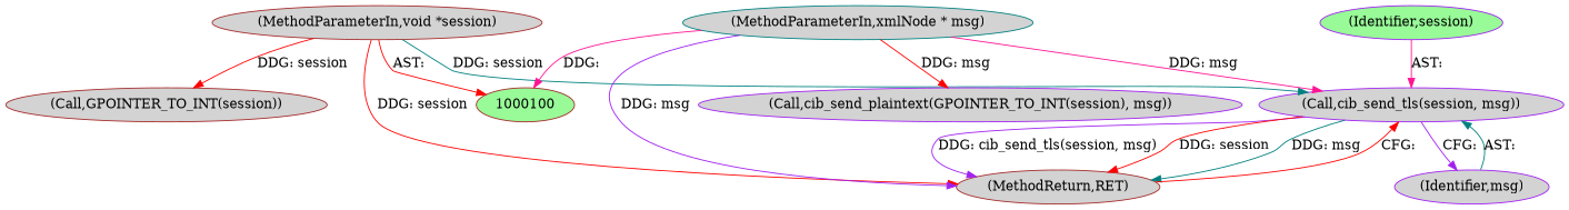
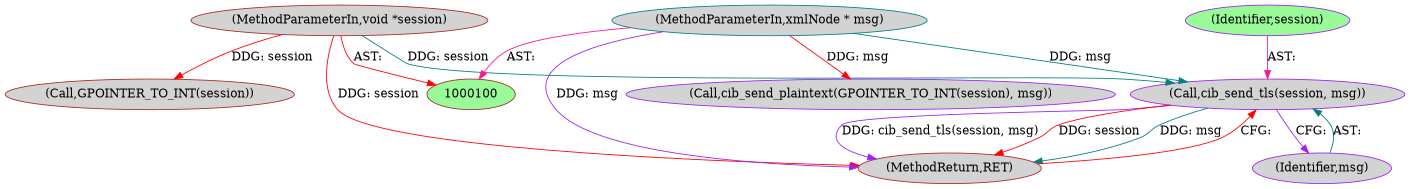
  digraph {
    node [color=purple fillcolor=lightgrey style=filled]
    edge [color=red]
    n1 [label="(Call,cib_send_tls(session, msg))"]
    n2 [color=brown label="(MethodReturn,RET)"]
    n3 [label="(Identifier,msg)"]
    n4 [color=brown label="(MethodParameterIn,void *session)"]
    n5 [color=brown label="(Call,GPOINTER_TO_INT(session))"]
    1000100 [color=brown fillcolor=palegreen]
    n7 [color=teal label="(MethodParameterIn,xmlNode * msg)"]
    n8 [label="(Call,cib_send_plaintext(GPOINTER_TO_INT(session), msg))"]
    n9 [fillcolor=palegreen label="(Identifier,session)"]
    n1 -> n2 [color=purple label="DDG: cib_send_tls(session, msg)"]
    n1 -> n2 [label="DDG: session"]
    n1 -> n2 [color=teal label="DDG: msg"]
    n1 -> n3 [color=purple label="CFG: "]
    n2 -> n1 [label="CFG: "]
    n3 -> n1 [color=teal label="AST: "]
    n4 -> n1 [color=teal label="DDG: session"]
    n4 -> n2 [label="DDG: session"]
    n4 -> n5 [label="DDG: session"]
    n4 -> 1000100 [label="AST: "]
-   n7 -> n1 [color=deeppink label="DDG: msg"]
+   n7 -> n1 [color=teal label="DDG: msg"]
    n7 -> n2 [color=purple label="DDG: msg"]
-   n7 -> 1000100 [color=deeppink label="DDG: "]
+   n7 -> 1000100 [color=deeppink label="AST: "]
    n7 -> n8 [label="DDG: msg"]
    n9 -> n1 [color=deeppink label="AST: "]
  }
